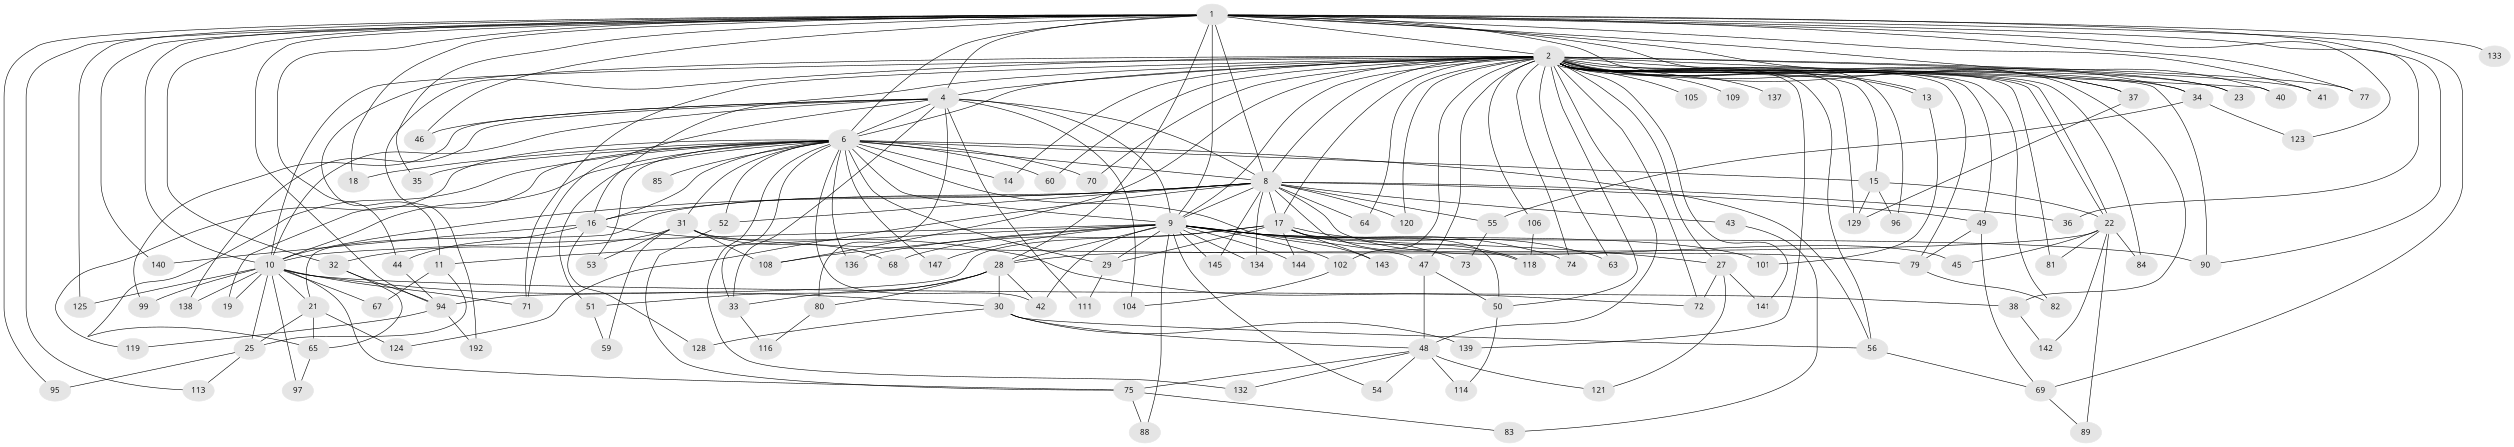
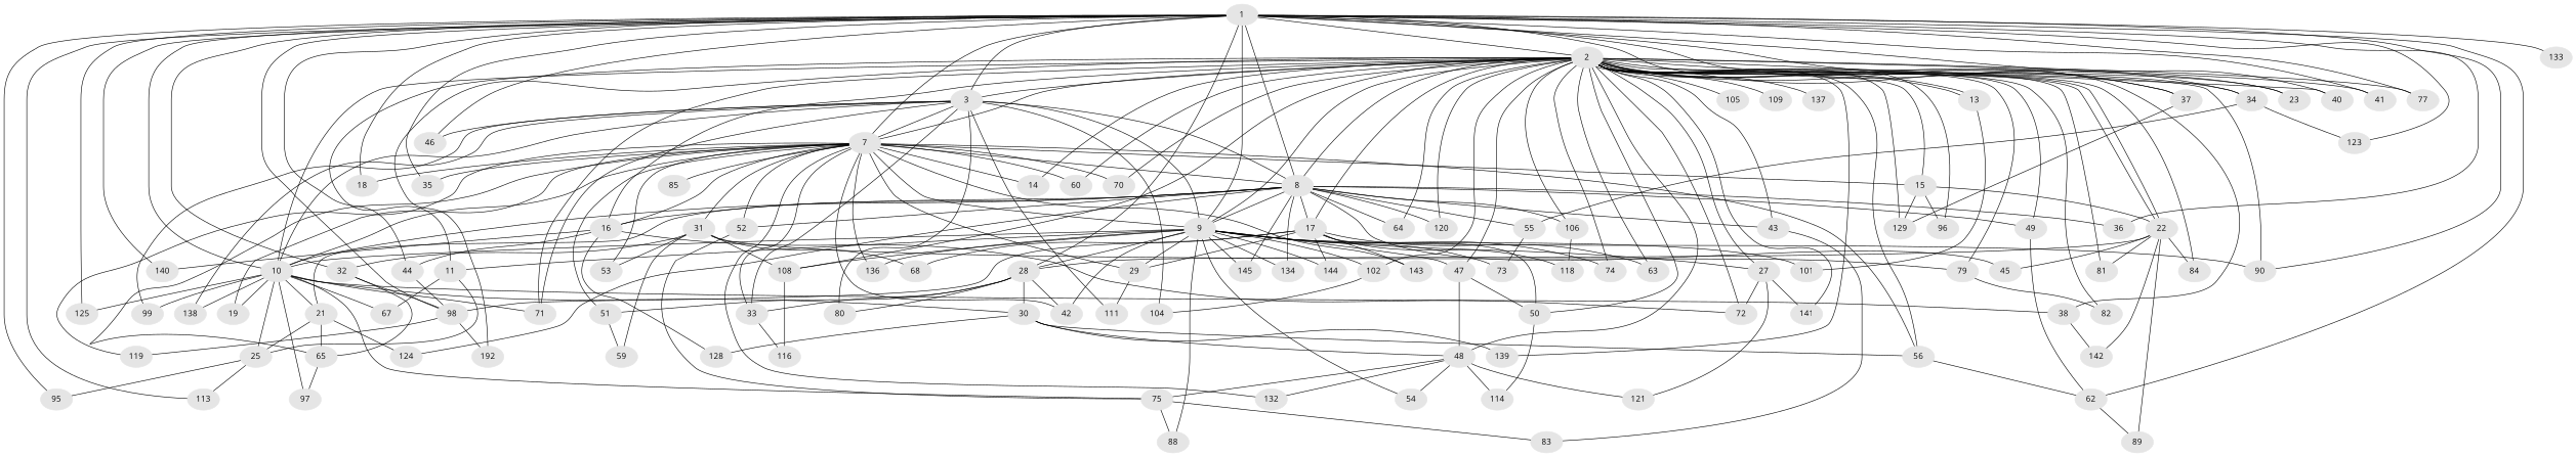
  graph {
    fontname="Open Sans"
    node [color=gray90 fontname="Open Sans" style=filled]
    edge [fontname="Open Sans"]
    1 [super="+5"]
    2 [super="+3"]
-   4 [super="+93"]
-   6 [super="+7"]
+   4 [super="+93" label=3]
+   6 [super="+7" label=7]
    8 [super="+12"]
    9 [super="+20"]
    10 [super="+24"]
    18
    23
    28
    32 [super="+131"]
    34
    35
    36
    37
    40
    41 [super="+86"]
    44
    46
-   62 [label=69]
+   62
    77
    90 [super="+130"]
    95
-   98 [super="+107" label=94]
+   98 [super="+107"]
    113
    123
    125
    133
    140
    11 [super="+135"]
    13
    14 [super="+57"]
    15 [super="+61"]
    16 [super="+26"]
    17 [super="+39"]
    22 [super="+58"]
    27 [super="+103"]
    38
    43
    47 [super="+92"]
    48 [super="+115"]
    49 [super="+78"]
    50 [super="+76"]
    56 [super="+100"]
    60
    63
    64
    70
    71 [super="+87"]
    72
    74
    79 [super="+91"]
    81
    82
    84
    96
    102
    105
    106
    108 [super="+112"]
    109
    120
    n63 [label=192]
    129
    137
    139
    141
    33 [super="+66"]
    80
    99
    104
    111
    138 [super="+146"]
    19
    29
    31 [super="+127"]
    42 [super="+94"]
    51
    52
    53
    65 [super="+117"]
    85
    119
    132
    136
    143
-   147
    21 [super="+110"]
    45
    55
    124
    134
    145
    54
    73
    88
    101
    144
    25
    30 [super="+69"]
    67
    75 [super="+126"]
    97
    89
    128
    68
    118
    142
    121
    83
    114
    116
    59
    1 -- 2 [weight=4]
    1 -- 4 [weight=2]
    1 -- 6 [weight=4]
    1 -- 8 [weight=2]
    1 -- 9 [weight=2]
    1 -- 10 [weight=2]
    1 -- 18
    1 -- 23
    1 -- 28
    1 -- 32
    1 -- 34
    1 -- 35
    1 -- 36
    1 -- 37
    1 -- 40
    1 -- 41 [weight=2]
    1 -- 44
    1 -- 46
    1 -- 62
    1 -- 77
    1 -- 90
    1 -- 95
    1 -- 98
    1 -- 113
    1 -- 123
    1 -- 125
    1 -- 133
    1 -- 140
    2 -- 4 [weight=2]
    2 -- 6 [weight=4]
    2 -- 8 [weight=2]
    2 -- 9 [weight=2]
    2 -- 10 [weight=2]
    2 -- 23
    2 -- 34
    2 -- 37
    2 -- 40
    2 -- 41
    2 -- 77
    2 -- 90
    2 -- 11
    2 -- 13
    2 -- 13
    2 -- 14 [weight=2]
    2 -- 15
    2 -- 16
    2 -- 17
    2 -- 22
    2 -- 22
    2 -- 27
    2 -- 38
+   2 -- 43
    2 -- 47
    2 -- 48 [weight=2]
    2 -- 49
    2 -- 50
    2 -- 56
    2 -- 60
    2 -- 63
    2 -- 64
    2 -- 70
    2 -- 71
    2 -- 72
    2 -- 74
    2 -- 79
    2 -- 81
    2 -- 82
    2 -- 84
    2 -- 96
    2 -- 102
    2 -- 105 [weight=2]
    2 -- 106
    2 -- 108
    2 -- 109
    2 -- 120
    2 -- n63
    2 -- 129
    2 -- 137 [weight=2]
    2 -- 139
    2 -- 141
    4 -- 6 [weight=3]
    4 -- 8
    4 -- 9
    4 -- 10
    4 -- 46
    4 -- 71
    4 -- 33
    4 -- 80
    4 -- 99
    4 -- 104
    4 -- 111
    4 -- 138
    6 -- 8 [weight=2]
    6 -- 9 [weight=3]
    6 -- 10 [weight=3]
    6 -- 18
    6 -- 35
    6 -- 14
    6 -- 15
    6 -- 16
    6 -- 56
    6 -- 60
    6 -- 70
    6 -- 33
    6 -- 19
    6 -- 29
    6 -- 31 [weight=2]
    6 -- 42
    6 -- 51
    6 -- 52
    6 -- 53
    6 -- 65
    6 -- 85 [weight=2]
    6 -- 119
    6 -- 132
    6 -- 136
    6 -- 143
-   6 -- 147
    8 -- 9 [weight=2]
    8 -- 10
    8 -- 36
    8 -- 16
    8 -- 17
    8 -- 43
    8 -- 49
    8 -- 64
-   8 -- 118
+   8 -- 106
    8 -- 120
    8 -- 52
    8 -- 21
    8 -- 45
    8 -- 55
    8 -- 124
    8 -- 134
    8 -- 145
    9 -- 10
    9 -- 28
    9 -- 90
    9 -- 11
    9 -- 27
    9 -- 47 [weight=2]
    9 -- 74
    9 -- 102
    9 -- 108
    9 -- 29
    9 -- 42
    9 -- 136
-   9 -- 147
    9 -- 134
    9 -- 145
    9 -- 54
    9 -- 73
    9 -- 88
    9 -- 101
    9 -- 144
    10 -- 125
    10 -- 38
    10 -- 71
    10 -- 99
    10 -- 138 [weight=2]
    10 -- 19
    10 -- 21 [weight=2]
    10 -- 25
    10 -- 30
    10 -- 67
    10 -- 75
    10 -- 97
    28 -- 33
    28 -- 80
    28 -- 42
    28 -- 51
    28 -- 30
    32 -- 98
    32 -- 65
    34 -- 123
    34 -- 55
    37 -- 129
    44 -- 98
    62 -- 89
    98 -- n63
    98 -- 119
    11 -- 25
    11 -- 67
    13 -- 101
    15 -- 22
    15 -- 96
    15 -- 129
    16 -- 44
    16 -- 140
    16 -- 72
    16 -- 128
    17 -- 98
    17 -- 50
    17 -- 63
    17 -- 29
    17 -- 143
    17 -- 144
    17 -- 68
    17 -- 118
    22 -- 28
    22 -- 81
    22 -- 84
    22 -- 45
    22 -- 89
    22 -- 142
    27 -- 72
    27 -- 141
    27 -- 121
    38 -- 142
    43 -- 83
    47 -- 48
    47 -- 50
    48 -- 132
    48 -- 54
    48 -- 75
    48 -- 121
    48 -- 114
    49 -- 62
-   49 -- 79
    50 -- 114
    56 -- 62
    79 -- 82
    102 -- 104
    106 -- 118
-   80 -- 116
+   108 -- 116
    33 -- 116
    29 -- 111
    31 -- 32
    31 -- 79
    31 -- 108
    31 -- 53
    31 -- 68
    31 -- 59
    51 -- 59
    52 -- 75
    65 -- 97
    21 -- 65
    21 -- 124
    21 -- 25
    55 -- 73
    25 -- 95
    25 -- 113
    30 -- 48
    30 -- 56
    30 -- 139
    30 -- 128
    75 -- 88
    75 -- 83
  }
